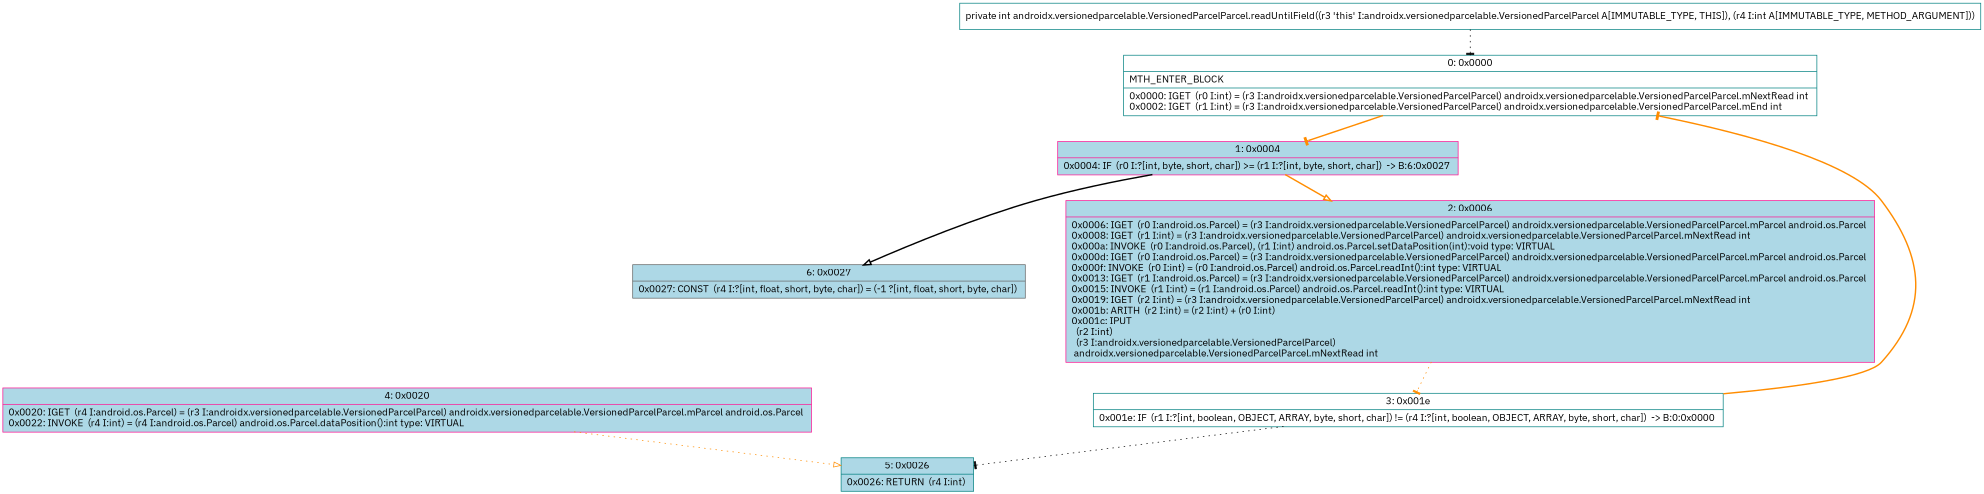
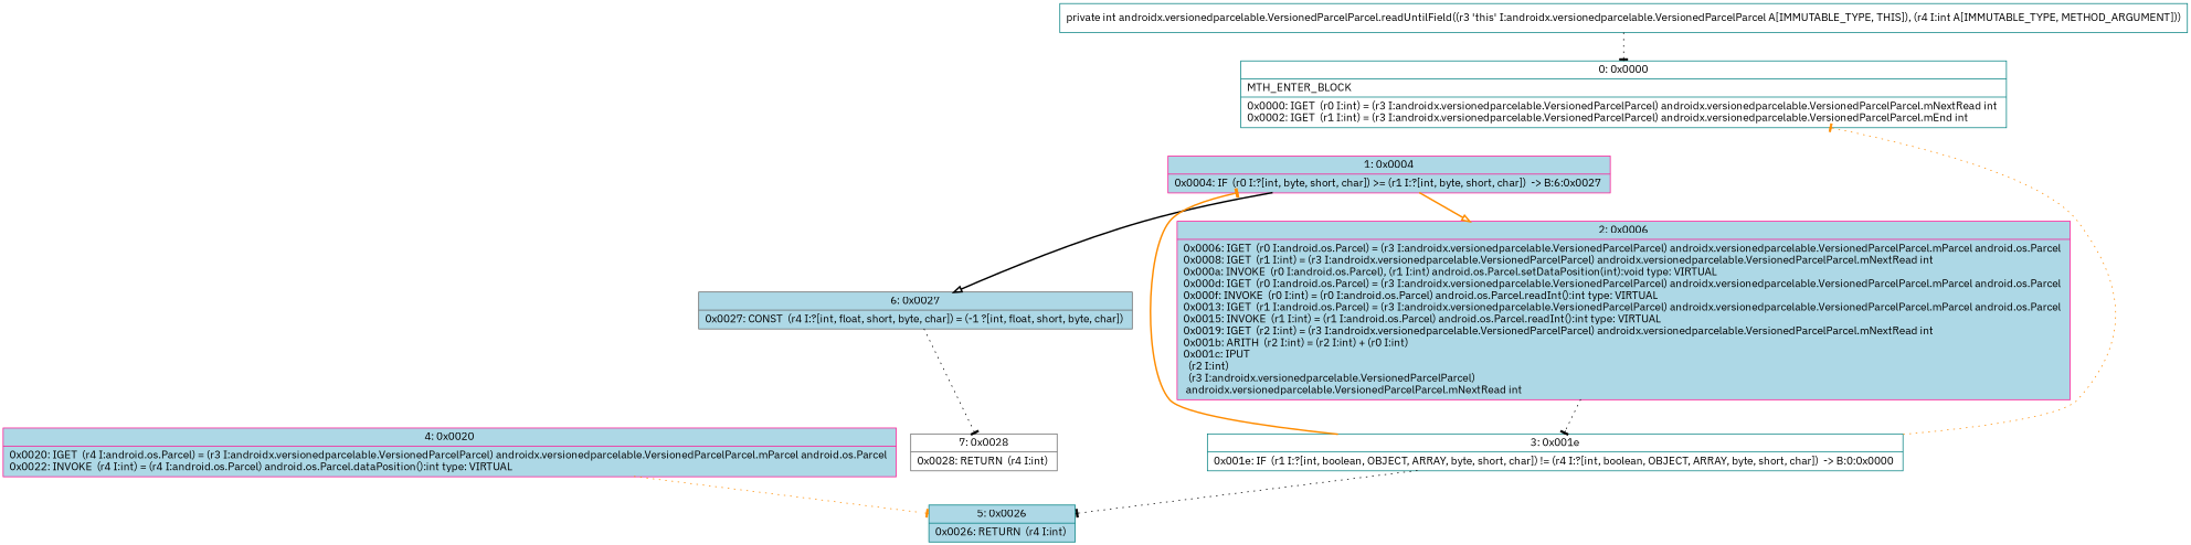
  digraph {
    fontname="IBM Plex Sans"
    node [color=teal fillcolor=lightblue fontname="IBM Plex Sans" shape=record style=filled]
    edge [arrowhead=tee color=darkorange fontname="IBM Plex Sans" style=dotted]
    n1 [fillcolor=white label="{0\:\ 0x0000|MTH_ENTER_BLOCK\l|0x0000: IGET  (r0 I:int) = (r3 I:androidx.versionedparcelable.VersionedParcelParcel) androidx.versionedparcelable.VersionedParcelParcel.mNextRead int \l0x0002: IGET  (r1 I:int) = (r3 I:androidx.versionedparcelable.VersionedParcelParcel) androidx.versionedparcelable.VersionedParcelParcel.mEnd int \l}"]
    n2 [color=deeppink label="{1\:\ 0x0004|0x0004: IF  (r0 I:?[int, byte, short, char]) \>= (r1 I:?[int, byte, short, char])  \-\> B:6:0x0027 \l}"]
    n3 [color=deeppink label="{2\:\ 0x0006|0x0006: IGET  (r0 I:android.os.Parcel) = (r3 I:androidx.versionedparcelable.VersionedParcelParcel) androidx.versionedparcelable.VersionedParcelParcel.mParcel android.os.Parcel \l0x0008: IGET  (r1 I:int) = (r3 I:androidx.versionedparcelable.VersionedParcelParcel) androidx.versionedparcelable.VersionedParcelParcel.mNextRead int \l0x000a: INVOKE  (r0 I:android.os.Parcel), (r1 I:int) android.os.Parcel.setDataPosition(int):void type: VIRTUAL \l0x000d: IGET  (r0 I:android.os.Parcel) = (r3 I:androidx.versionedparcelable.VersionedParcelParcel) androidx.versionedparcelable.VersionedParcelParcel.mParcel android.os.Parcel \l0x000f: INVOKE  (r0 I:int) = (r0 I:android.os.Parcel) android.os.Parcel.readInt():int type: VIRTUAL \l0x0013: IGET  (r1 I:android.os.Parcel) = (r3 I:androidx.versionedparcelable.VersionedParcelParcel) androidx.versionedparcelable.VersionedParcelParcel.mParcel android.os.Parcel \l0x0015: INVOKE  (r1 I:int) = (r1 I:android.os.Parcel) android.os.Parcel.readInt():int type: VIRTUAL \l0x0019: IGET  (r2 I:int) = (r3 I:androidx.versionedparcelable.VersionedParcelParcel) androidx.versionedparcelable.VersionedParcelParcel.mNextRead int \l0x001b: ARITH  (r2 I:int) = (r2 I:int) + (r0 I:int) \l0x001c: IPUT  \l  (r2 I:int)\l  (r3 I:androidx.versionedparcelable.VersionedParcelParcel)\l androidx.versionedparcelable.VersionedParcelParcel.mNextRead int \l}"]
    n4 [color=gray40 label="{6\:\ 0x0027|0x0027: CONST  (r4 I:?[int, float, short, byte, char]) = (\-1 ?[int, float, short, byte, char]) \l}"]
    n5 [fillcolor=white label="{3\:\ 0x001e|0x001e: IF  (r1 I:?[int, boolean, OBJECT, ARRAY, byte, short, char]) != (r4 I:?[int, boolean, OBJECT, ARRAY, byte, short, char])  \-\> B:0:0x0000 \l}"]
+   n6 [color=gray40 fillcolor=white label="{7\:\ 0x0028|0x0028: RETURN  (r4 I:int) \l}"]
    n7 [label="{5\:\ 0x0026|0x0026: RETURN  (r4 I:int) \l}"]
    n8 [color=deeppink label="{4\:\ 0x0020|0x0020: IGET  (r4 I:android.os.Parcel) = (r3 I:androidx.versionedparcelable.VersionedParcelParcel) androidx.versionedparcelable.VersionedParcelParcel.mParcel android.os.Parcel \l0x0022: INVOKE  (r4 I:int) = (r4 I:android.os.Parcel) android.os.Parcel.dataPosition():int type: VIRTUAL \l}"]
    n9 [fillcolor=white label="{private int androidx.versionedparcelable.VersionedParcelParcel.readUntilField((r3 'this' I:androidx.versionedparcelable.VersionedParcelParcel A[IMMUTABLE_TYPE, THIS]), (r4 I:int A[IMMUTABLE_TYPE, METHOD_ARGUMENT])) }"]
-   n1 -> n2 [style=bold]
+   n5 -> n2 [style=bold]
    n2 -> n3 [arrowhead=onormal style=bold]
    n2 -> n4 [arrowhead=onormal color=black style=bold]
-   n3 -> n5
-   n5 -> n1 [style=bold]
+   n3 -> n5 [color=black]
+   n4 -> n6 [color=black]
+   n5 -> n1
    n5 -> n7 [color=black]
-   n8 -> n7 [arrowhead=onormal]
+   n8 -> n7
    n9 -> n1 [color=black]
  }
